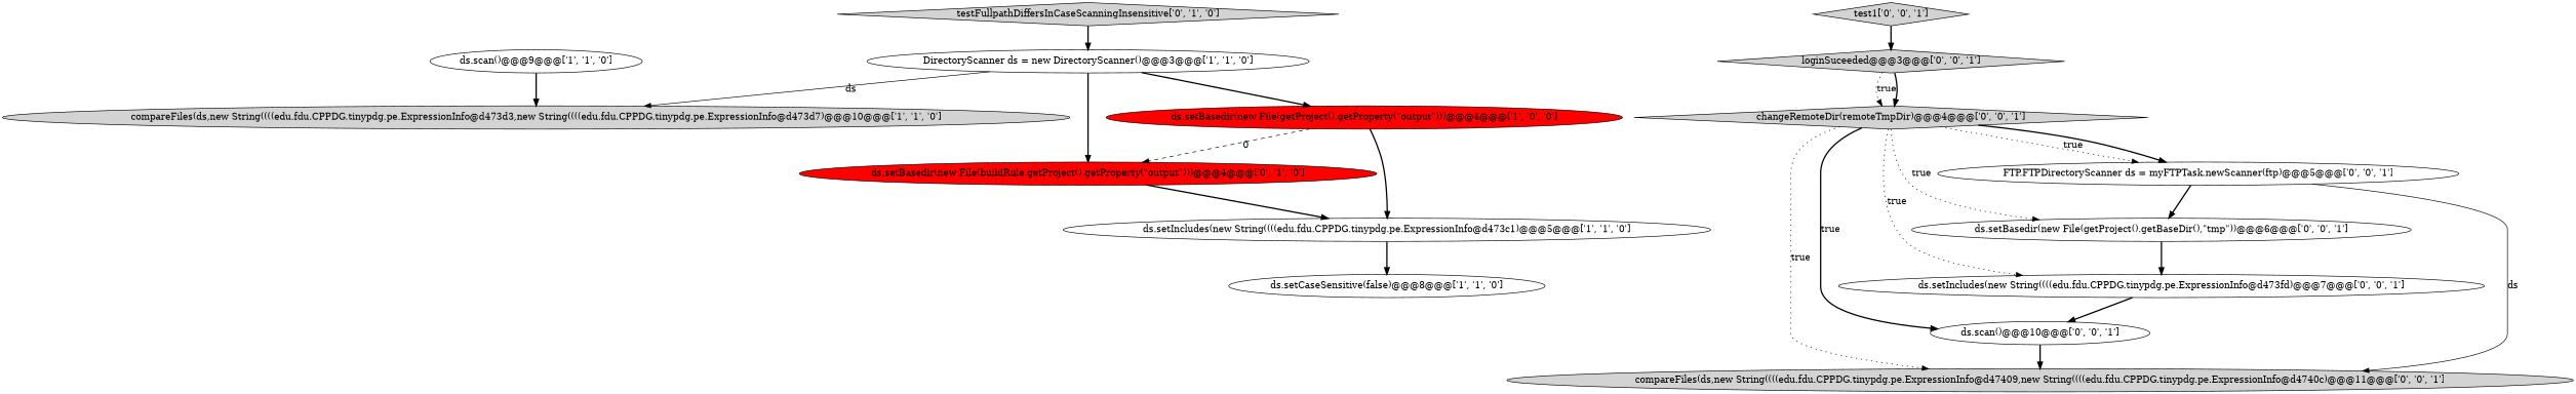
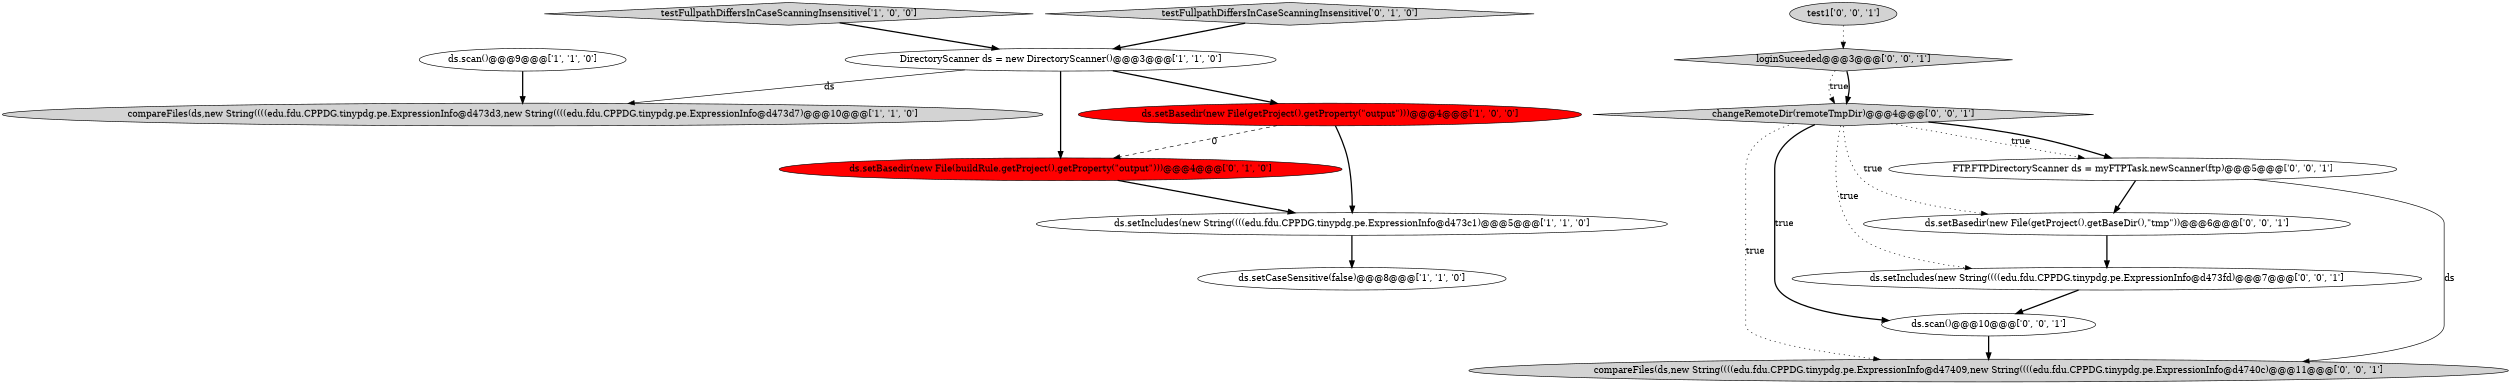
  digraph {
    node [fillcolor=white shape=ellipse style=filled]
    edge [style=bold]
    n1 [label="DirectoryScanner ds = new DirectoryScanner()@@@3@@@['1', '1', '0']"]
    n2 [fillcolor=lightgray label="compareFiles(ds,new String((((edu.fdu.CPPDG.tinypdg.pe.ExpressionInfo@d473d3,new String((((edu.fdu.CPPDG.tinypdg.pe.ExpressionInfo@d473d7)@@@10@@@['1', '1', '0']"]
    n3 [fillcolor=red label="ds.setBasedir(new File(buildRule.getProject().getProperty(\"output\")))@@@4@@@['0', '1', '0']"]
    n4 [fillcolor=red label="ds.setBasedir(new File(getProject().getProperty(\"output\")))@@@4@@@['1', '0', '0']"]
    n5 [label="ds.setIncludes(new String((((edu.fdu.CPPDG.tinypdg.pe.ExpressionInfo@d473c1)@@@5@@@['1', '1', '0']"]
    n6 [label="ds.setCaseSensitive(false)@@@8@@@['1', '1', '0']"]
    n7 [label="ds.scan()@@@9@@@['1', '1', '0']"]
-   n8 [fillcolor=lightgray label="test1['0', '0', '1']" shape=diamond]
+   n8 [fillcolor=lightgray label="test1['0', '0', '1']"]
    n9 [fillcolor=lightgray label="loginSuceeded@@@3@@@['0', '0', '1']" shape=diamond]
    n10 [fillcolor=lightgray label="changeRemoteDir(remoteTmpDir)@@@4@@@['0', '0', '1']" shape=diamond]
    n11 [fillcolor=lightgray label="compareFiles(ds,new String((((edu.fdu.CPPDG.tinypdg.pe.ExpressionInfo@d47409,new String((((edu.fdu.CPPDG.tinypdg.pe.ExpressionInfo@d4740c)@@@11@@@['0', '0', '1']"]
    n12 [label="ds.setBasedir(new File(getProject().getBaseDir(),\"tmp\"))@@@6@@@['0', '0', '1']"]
    n13 [label="ds.setIncludes(new String((((edu.fdu.CPPDG.tinypdg.pe.ExpressionInfo@d473fd)@@@7@@@['0', '0', '1']"]
    n14 [label="ds.scan()@@@10@@@['0', '0', '1']"]
    n15 [label="FTP.FTPDirectoryScanner ds = myFTPTask.newScanner(ftp)@@@5@@@['0', '0', '1']"]
+   n16 [fillcolor=lightgray label="testFullpathDiffersInCaseScanningInsensitive['1', '0', '0']" shape=diamond]
    n17 [fillcolor=lightgray label="testFullpathDiffersInCaseScanningInsensitive['0', '1', '0']" shape=diamond]
    n1 -> n2 [label=ds style=solid]
    n1 -> n3
    n1 -> n4
    n3 -> n5
    n4 -> n3 [label=0 style=dashed]
    n4 -> n5
    n5 -> n6
    n7 -> n2
-   n8 -> n9
+   n8 -> n9 [style=dotted]
    n9 -> n10 [label=true style=dotted]
    n9 -> n10
    n10 -> n11 [label=true style=dotted]
    n10 -> n12 [label=true style=dotted]
    n10 -> n13 [label=true style=dotted]
    n10 -> n14 [label=true]
    n10 -> n15 [label=true style=dotted]
    n10 -> n15
    n12 -> n13
    n13 -> n14
    n14 -> n11
    n15 -> n11 [label=ds style=solid]
    n15 -> n12
+   n16 -> n1
    n17 -> n1
  }
